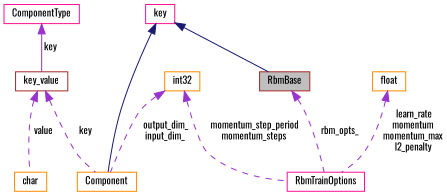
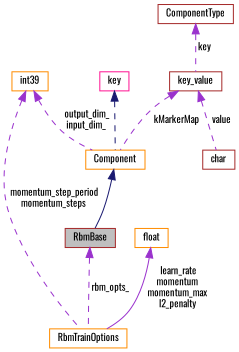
  digraph {
    fontname=Oswald
    node [color=brown fillcolor=white fontname=Oswald fontsize=10 shape=record style=filled]
    edge [color=darkorchid3 dir=back fontname=Oswald fontsize=10 labelfontname=Helvetica labelfontsize=10 style=dashed]
    n1 [fillcolor=grey75 fontcolor=black height=0.2 label=RbmBase width=0.4]
-   n2 [color=deeppink height=0.2 label=RbmTrainOptions width=0.4]
+   n2 [color=darkorange height=0.2 label=RbmTrainOptions width=0.4]
    n3 [color=darkorange height=0.2 label=Component width=0.4]
    n4 [color=deeppink height=0.2 label=key width=0.4]
    n5 [height=0.2 label=key_value width=0.4]
-   n6 [color=darkorange height=0.2 label=char width=0.4]
-   n7 [color=deeppink height=0.2 label=ComponentType width=0.4]
-   n8 [color=darkorange height=0.2 label=int32 width=0.4]
+   n6 [height=0.2 label=char width=0.4]
+   n7 [height=0.2 label=ComponentType width=0.4]
+   n8 [color=darkorange height=0.2 label=int39 width=0.4]
    n9 [color=darkorange height=0.2 label=float width=0.4]
    n1 -> n2 [label=" rbm_opts_"]
-   n4 -> n1 [color=midnightblue style=solid]
-   n4 -> n3 [color=midnightblue style=solid]
-   n5 -> n3 [label=" key"]
+   n3 -> n1 [color=midnightblue style=solid]
+   n4 -> n3 [color=midnightblue]
+   n5 -> n3 [label=" kMarkerMap"]
    n5 -> n6 [label=" value"]
-   n7 -> n5 [label=" key" style=solid]
+   n7 -> n5 [label=" key"]
    n8 -> n2 [label=" momentum_step_period\nmomentum_steps"]
    n8 -> n3 [label=" output_dim_\ninput_dim_"]
-   n9 -> n2 [label=" learn_rate\nmomentum\nmomentum_max\nl2_penalty"]
+   n9 -> n2 [label=" learn_rate\nmomentum\nmomentum_max\nl2_penalty" style=solid]
  }
